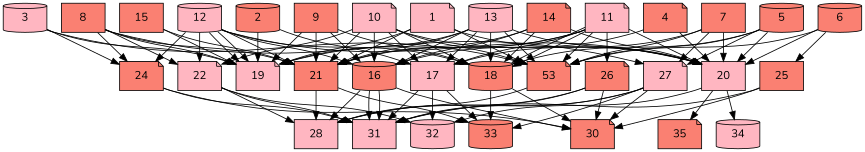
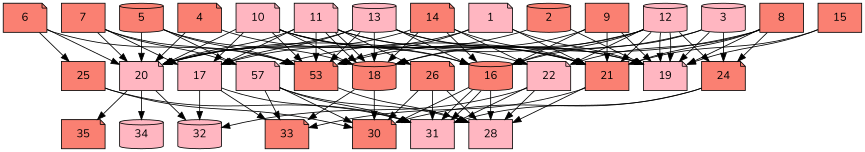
  digraph {
    fontname=Nunito
    node [alpha=0.04 fillcolor=salmon fontname=Nunito shape=note style=filled]
    edge [fontname=Nunito]
    1 [alpha=0.13 expect_size=20028416 fillcolor=lightpink]
    19 [expect_size=12726272 fillcolor=lightpink]
-   20 [alpha=0.01 expect_size=49158144 fillcolor=lightpink shape=box]
+   20 [alpha=0.01 expect_size=49158144 fillcolor=lightpink]
    21 [alpha=0.05 expect_size=16526336 shape=box]
    n5 [alpha=0.19 expect_size=19870720 label=53]
    32 [alpha=0.18 expect_size=11031552 fillcolor=lightpink shape=cylinder]
    34 [alpha=0.03 expect_size=16538624 fillcolor=lightpink shape=cylinder]
    35 [alpha=0.14 expect_size=50995200]
-   33 [alpha=0.03 expect_size=19368960 shape=cylinder]
+   33 [alpha=0.03 expect_size=19368960]
    28 [alpha=0.05 expect_size=28442624 fillcolor=lightpink shape=box]
    2 [alpha=0.20 expect_size=38220800 shape=cylinder]
    17 [alpha=0.17 expect_size=42766336 fillcolor=lightpink shape=box]
    31 [alpha=0.06 expect_size=45243392 fillcolor=lightpink shape=box]
    3 [expect_size=45896704 fillcolor=lightpink shape=cylinder]
    16 [alpha=0.09 expect_size=52104192 shape=cylinder]
    24 [alpha=0.15 expect_size=10334208]
    30 [alpha=0.07 expect_size=41840640]
    4 [alpha=0.15 expect_size=6511616]
    5 [alpha=0.09 expect_size=36271104 shape=cylinder]
    18 [alpha=0.02 expect_size=41095168 shape=cylinder]
-   27 [alpha=0.11 expect_size=35652608 fillcolor=lightpink]
-   6 [alpha=0.16 expect_size=6112256 shape=cylinder]
+   27 [alpha=0.11 expect_size=35652608 fillcolor=lightpink label=57]
+   6 [alpha=0.16 expect_size=6112256]
    25 [expect_size=5758976 shape=box]
    7 [alpha=0.19 expect_size=24858624 shape=box]
    8 [alpha=0.08 expect_size=45631488 shape=box]
    22 [expect_size=34203648 fillcolor=lightpink]
    9 [alpha=0.15 expect_size=18039808 shape=box]
    10 [alpha=0.06 expect_size=7262208 fillcolor=lightpink]
    11 [alpha=0.07 expect_size=49540096 fillcolor=lightpink]
    26 [alpha=0.13 expect_size=13912064]
    12 [alpha=0.14 expect_size=34197504 fillcolor=lightpink shape=cylinder]
    13 [alpha=0.16 expect_size=33875968 fillcolor=lightpink shape=cylinder]
    14 [alpha=0.18 expect_size=42813440]
    15 [alpha=0.03 expect_size=30290944 shape=box]
    1 -> 19
    1 -> 20
    1 -> 21
    1 -> n5
    20 -> 32
    20 -> 34
    20 -> 35
    21 -> 33
    21 -> 28
    n5 -> 28
    2 -> 19
    2 -> 17
    17 -> 32
    17 -> 33
    17 -> 31
    3 -> 19
    3 -> n5
+   3 -> 16
    3 -> 24
    16 -> 28
    16 -> 31
    16 -> 31
    16 -> 30
    24 -> 31
    24 -> 30
    4 -> 20
    4 -> 16
    5 -> 20
    5 -> n5
    5 -> 18
    5 -> 27
    18 -> 33
    18 -> 30
    27 -> 33
    27 -> 28
    27 -> 31
    27 -> 30
    6 -> 20
    6 -> n5
    6 -> 25
    25 -> 31
    25 -> 30
    7 -> 20
    7 -> n5
    7 -> 17
    7 -> 27
    8 -> 19
    8 -> 21
    8 -> 24
    8 -> 27
    8 -> 22
    22 -> 32
    22 -> 28
    22 -> 31
    9 -> 19
    9 -> 21
    9 -> 16
    9 -> 18
    10 -> 20
    10 -> 21
    10 -> n5
    10 -> 17
    10 -> 16
    10 -> 18
    10 -> 22
    11 -> 19
    11 -> 20
    11 -> 21
    11 -> n5
    11 -> 17
    11 -> 18
    11 -> 18
    11 -> 26
    26 -> 28
    26 -> 31
    26 -> 30
    12 -> 19
    12 -> 19
    12 -> 20
    12 -> 21
    12 -> 16
    12 -> 24
    12 -> 18
    12 -> 22
    13 -> 19
    13 -> 20
    13 -> 21
    13 -> n5
    13 -> 17
    13 -> 16
    13 -> 18
    14 -> 20
    14 -> 21
    14 -> 16
    14 -> 18
+   14 -> 22
    15 -> 19
    15 -> 21
  }
